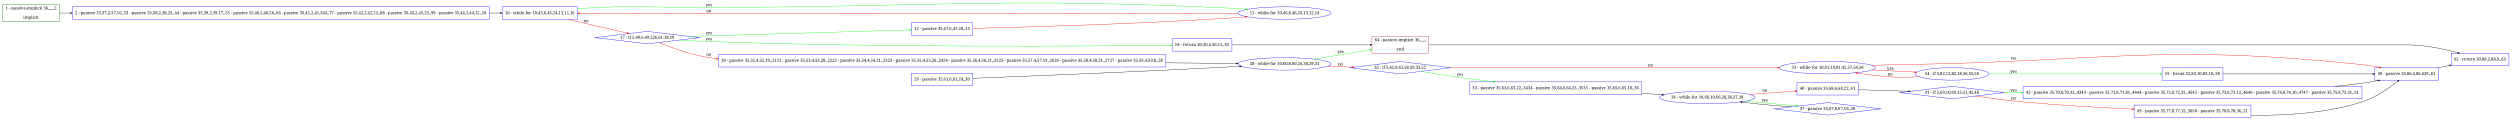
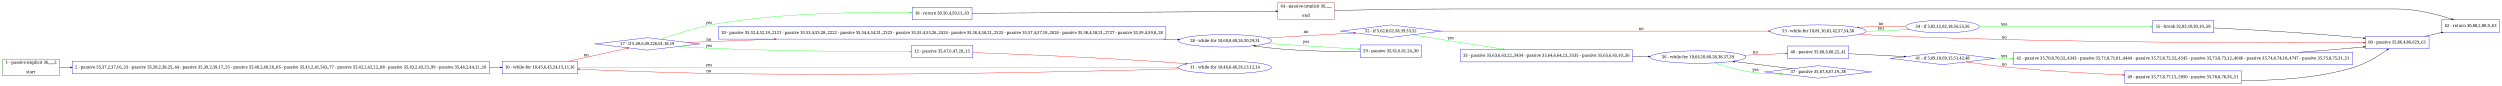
  digraph {
    bgcolor=white
    compound=true
    fillcolor="#FFFFCC"
    fontname="Noto Serif"
    fontsize=12
    pack=true
    packmode=clust
    rankdir=LR
    style="rounded,filled"
    node [color="#0000ff" compound=true fillcolor="#ffffff" fixedsize=false fontname="Noto Serif" fontsize=12 node_initialized=no shape=box style=filled]
    edge [arrowhead=normal arrowsize=0.5 arrowtail=none color="#000000" compound=true dir=forward fontcolor=black fontname="Noto Serif" fontsize=12]
    n1 [label="2 - passive 35,37,2,37,16,,33 - passive 35,38,2,38,25,,44 - passive 35,39,2,39,17,,55 - passive 35,40,2,40,26,,66 - passive 35,41,2,41,543,,77 - passive 35,42,2,42,22,,88 - passive 35,43,2,43,23,,99 - passive 35,44,2,44,12,,10"]
    n2 [label="10 - while-for 10,45,6,45,24,15,11,16"]
    n3 [label="11 - while-for 10,46,8,46,26,13,12,14" shape=oval]
    n4 [label="17 - if 5,49,6,49,226,61,18,19" shape=diamond]
-   n5 [color="#006400" label="1 - passive-implicit 36,,,,,,2\n\nimplicit"]
+   n5 [color="#006400" label="1 - passive-implicit 36,,,,,,2\n\nstart"]
    n6 [label="12 - passive 35,47,6,47,20,,13"]
    n7 [label="18 - return 30,50,4,50,11,,63"]
    n8 [label="20 - passive 35,52,4,52,19,,2121 - passive 35,53,4,53,28,,2222 - passive 35,54,4,54,21,,2323 - passive 35,55,4,55,26,,2424 - passive 35,56,4,56,21,,2525 - passive 35,57,4,57,19,,2626 - passive 35,58,4,58,21,,2727 - passive 35,59,4,59,8,,28"]
    n9 [color="#a52a2a" label="64 - passive-implicit 36,,,,,,\n\nend"]
    n10 [label="28 - while-for 10,60,8,60,26,30,29,31" shape=oval]
    n11 [label="62 - return 30,88,2,88,9,,63"]
    n12 [label="29 - passive 35,61,6,61,24,,30"]
    n13 [label="32 - if 5,62,8,62,58,59,33,52" shape=diamond]
    n14 [label="33 - passive 35,63,6,63,22,,3434 - passive 35,64,6,64,23,,3535 - passive 35,65,6,65,10,,36"]
    n15 [label="53 - while-for 10,81,10,81,42,57,54,58" shape=oval]
    n16 [label="36 - while-for 10,66,10,66,28,38,37,39" shape=oval]
    n17 [label="60 - passive 35,86,4,86,629,,61"]
    n18 [label="54 - if 5,82,12,82,18,56,55,56" shape=ellipse]
    n19 [label="37 - passive 35,67,8,67,19,,38" shape=diamond]
    n20 [label="40 - passive 35,68,6,68,22,,41"]
    n21 [label="55 - break 32,83,10,83,10,,58"]
    n22 [label="41 - if 5,69,10,69,15,51,42,48" shape=diamond]
    n23 [label="42 - passive 35,70,8,70,32,,4343 - passive 35,71,8,71,81,,4444 - passive 35,72,8,72,32,,4545 - passive 35,73,8,73,12,,4646 - passive 35,74,8,74,10,,4747 - passive 35,75,8,75,31,,51"]
    n24 [label="49 - passive 35,77,8,77,15,,5050 - passive 35,78,8,78,36,,51"]
    n1 -> n2
    n2 -> n3 [color="#00ff00" label=yes]
    n2 -> n4 [color="#ff0000" label=no]
    n3 -> n2 [color="#ff0000" label=no]
    n4 -> n6 [color="#00ff00" label=yes]
    n4 -> n7 [color="#00ff00" label=yes]
    n4 -> n8 [color="#ff0000" label=no]
    n5 -> n1
    n6 -> n3 [color="#ff0000"]
    n7 -> n9
    n8 -> n10
    n9 -> n11
-   n10 -> n9 [color="#00ff00" label=yes]
+   n10 -> n12 [color="#00ff00" label=yes]
    n10 -> n13 [color="#ff0000" label=no]
    n12 -> n10
    n13 -> n14 [color="#00ff00" label=yes]
    n13 -> n15 [color="#ff0000" label=no]
    n14 -> n16
    n15 -> n17 [color="#ff0000" label=no]
-   n15 -> n18 [color="#ff0000" label=yes]
+   n15 -> n18 [color="#00ff00" label=yes]
    n16 -> n19 [color="#00ff00" label=yes]
    n16 -> n20 [color="#ff0000" label=no]
    n17 -> n11
    n18 -> n15 [color="#ff0000" label=no]
    n18 -> n21 [color="#00ff00" label=yes]
    n19 -> n16
    n20 -> n22
    n21 -> n17
    n22 -> n23 [color="#00ff00" label=yes]
    n22 -> n24 [color="#ff0000" label=no]
    n23 -> n17
    n24 -> n17
  }
